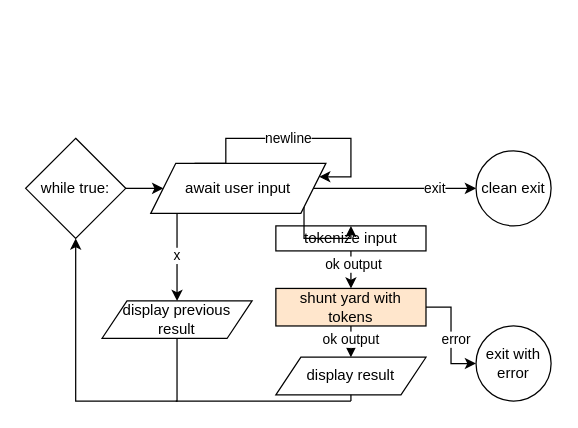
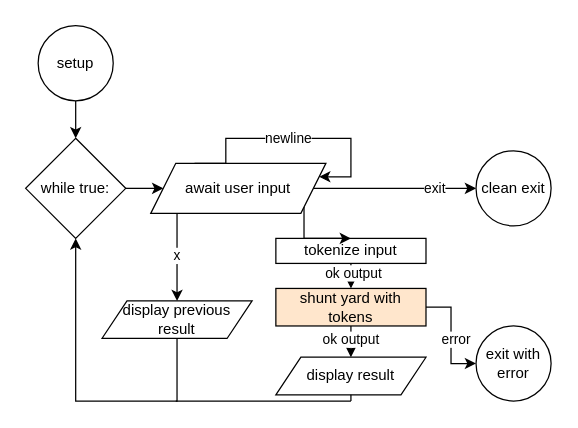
  <mxCell id="0" />
  <mxCell id="1" parent="0" />
  <mxCell id="2" style="edgeStyle=orthogonalEdgeStyle;rounded=0;orthogonalLoop=1;jettySize=auto;html=1;exitX=1;exitY=0.5;exitDx=0;exitDy=0;entryX=0;entryY=0.5;entryDx=0;entryDy=0;" edge="1" parent="1" source="3" target="20"><mxGeometry relative="1" as="geometry" /></mxCell>
  <mxCell id="3" value="while true:" style="rhombus;whiteSpace=wrap;html=1;" vertex="1" parent="1"><mxGeometry x="20" y="110" width="80" height="80" as="geometry" /></mxCell>
+ <mxCell id="4" style="edgeStyle=orthogonalEdgeStyle;rounded=0;orthogonalLoop=1;jettySize=auto;html=1;exitX=0.5;exitY=1;exitDx=0;exitDy=0;entryX=0.5;entryY=0;entryDx=0;entryDy=0;" edge="1" parent="1" source="5" target="3"><mxGeometry relative="1" as="geometry" /></mxCell>
+ <mxCell id="5" value="setup" style="ellipse;whiteSpace=wrap;html=1;aspect=fixed;" vertex="1" parent="1"><mxGeometry x="30" y="20" width="60" height="60" as="geometry" /></mxCell>
  <mxCell id="6" style="edgeStyle=orthogonalEdgeStyle;rounded=0;orthogonalLoop=1;jettySize=auto;html=1;exitX=0.5;exitY=1;exitDx=0;exitDy=0;entryX=0.5;entryY=0;entryDx=0;entryDy=0;" edge="1" parent="1" source="8" target="13"><mxGeometry relative="1" as="geometry" /></mxCell>
  <mxCell id="7" value="ok output" style="edgeLabel;html=1;align=center;verticalAlign=middle;resizable=0;points=[];" vertex="1" connectable="0" parent="6"><mxGeometry x="-0.327" y="1" relative="1" as="geometry"><mxPoint as="offset" /></mxGeometry></mxCell>
- <mxCell id="8" value="tokenize input" style="rounded=0;whiteSpace=wrap;html=1;" vertex="1" parent="1"><mxGeometry x="220" y="180" width="120" height="20" as="geometry" /></mxCell>
+ <mxCell id="8" value="tokenize input" style="rounded=0;whiteSpace=wrap;html=1;" vertex="1" parent="1"><mxGeometry x="220" y="190" width="120" height="20" as="geometry" /></mxCell>
  <mxCell id="9" style="edgeStyle=orthogonalEdgeStyle;rounded=0;orthogonalLoop=1;jettySize=auto;html=1;exitX=0.5;exitY=1;exitDx=0;exitDy=0;entryX=0.5;entryY=0;entryDx=0;entryDy=0;" edge="1" parent="1" source="13" target="14"><mxGeometry relative="1" as="geometry" /></mxCell>
  <mxCell id="10" value="ok output" style="edgeLabel;html=1;align=center;verticalAlign=middle;resizable=0;points=[];" vertex="1" connectable="0" parent="9"><mxGeometry x="-0.178" y="-1" relative="1" as="geometry"><mxPoint as="offset" /></mxGeometry></mxCell>
  <mxCell id="11" style="edgeStyle=orthogonalEdgeStyle;rounded=0;orthogonalLoop=1;jettySize=auto;html=1;exitX=1;exitY=0.5;exitDx=0;exitDy=0;entryX=0;entryY=0.5;entryDx=0;entryDy=0;" edge="1" parent="1" source="13" target="28"><mxGeometry relative="1" as="geometry" /></mxCell>
  <mxCell id="12" value="error" style="edgeLabel;html=1;align=center;verticalAlign=middle;resizable=0;points=[];" vertex="1" connectable="0" parent="11"><mxGeometry x="-0.372" y="3" relative="1" as="geometry"><mxPoint y="18.14" as="offset" /></mxGeometry></mxCell>
  <mxCell id="13" value="shunt yard with tokens" style="rounded=0;whiteSpace=wrap;html=1;fillColor=#ffe6cc;" vertex="1" parent="1"><mxGeometry x="220" y="230" width="120" height="30" as="geometry" /></mxCell>
  <mxCell id="14" value="display result" style="shape=parallelogram;perimeter=parallelogramPerimeter;whiteSpace=wrap;html=1;fixedSize=1;" vertex="1" parent="1"><mxGeometry x="220" y="285" width="120" height="30" as="geometry" /></mxCell>
  <mxCell id="15" style="edgeStyle=orthogonalEdgeStyle;rounded=0;orthogonalLoop=1;jettySize=auto;html=1;exitX=0.25;exitY=1;exitDx=0;exitDy=0;entryX=0.5;entryY=0;entryDx=0;entryDy=0;" edge="1" parent="1" source="20" target="24"><mxGeometry relative="1" as="geometry"><Array as="points"><mxPoint x="141" y="170" /></Array></mxGeometry></mxCell>
  <mxCell id="16" value="x" style="edgeLabel;html=1;align=center;verticalAlign=middle;resizable=0;points=[];" vertex="1" connectable="0" parent="15"><mxGeometry x="0.127" y="-1" relative="1" as="geometry"><mxPoint as="offset" /></mxGeometry></mxCell>
  <mxCell id="17" style="edgeStyle=orthogonalEdgeStyle;rounded=0;orthogonalLoop=1;jettySize=auto;html=1;exitX=1;exitY=1;exitDx=0;exitDy=0;entryX=0.5;entryY=0;entryDx=0;entryDy=0;" edge="1" parent="1" source="20" target="8"><mxGeometry relative="1" as="geometry" /></mxCell>
  <mxCell id="18" style="edgeStyle=orthogonalEdgeStyle;rounded=0;orthogonalLoop=1;jettySize=auto;html=1;exitX=1;exitY=0.5;exitDx=0;exitDy=0;entryX=0;entryY=0.5;entryDx=0;entryDy=0;" edge="1" parent="1" source="20" target="27"><mxGeometry relative="1" as="geometry"><mxPoint x="370" y="87.5" as="targetPoint" /><Array as="points"><mxPoint x="350" y="150" /></Array></mxGeometry></mxCell>
  <mxCell id="19" value="exit" style="edgeLabel;html=1;align=center;verticalAlign=middle;resizable=0;points=[];" vertex="1" connectable="0" parent="18"><mxGeometry x="0.47" y="1" relative="1" as="geometry"><mxPoint as="offset" /></mxGeometry></mxCell>
  <mxCell id="20" value="await user input" style="shape=parallelogram;perimeter=parallelogramPerimeter;whiteSpace=wrap;html=1;fixedSize=1;" vertex="1" parent="1"><mxGeometry x="120" y="130" width="140" height="40" as="geometry" /></mxCell>
  <mxCell id="21" style="edgeStyle=orthogonalEdgeStyle;rounded=0;orthogonalLoop=1;jettySize=auto;html=1;exitX=0.25;exitY=0;exitDx=0;exitDy=0;entryX=1;entryY=0.25;entryDx=0;entryDy=0;" edge="1" parent="1" source="20" target="20"><mxGeometry relative="1" as="geometry"><Array as="points"><mxPoint x="180" y="130" /><mxPoint x="180" y="110" /><mxPoint x="280" y="110" /><mxPoint x="280" y="141" /></Array></mxGeometry></mxCell>
  <mxCell id="22" value="newline" style="edgeLabel;html=1;align=center;verticalAlign=middle;resizable=0;points=[];" vertex="1" connectable="0" parent="21"><mxGeometry x="-0.064" y="1" relative="1" as="geometry"><mxPoint as="offset" /></mxGeometry></mxCell>
  <mxCell id="23" style="edgeStyle=orthogonalEdgeStyle;rounded=0;orthogonalLoop=1;jettySize=auto;html=1;exitX=0.5;exitY=1;exitDx=0;exitDy=0;" edge="1" parent="1" source="24" target="3"><mxGeometry relative="1" as="geometry"><Array as="points"><mxPoint x="141" y="320" /><mxPoint x="60" y="320" /></Array></mxGeometry></mxCell>
  <mxCell id="24" value="display previous result" style="shape=parallelogram;perimeter=parallelogramPerimeter;whiteSpace=wrap;html=1;fixedSize=1;" vertex="1" parent="1"><mxGeometry x="81" y="240" width="120" height="30" as="geometry" /></mxCell>
  <mxCell id="25" value="" style="endArrow=none;html=1;" edge="1" parent="1"><mxGeometry width="50" height="50" relative="1" as="geometry"><mxPoint x="140" y="320" as="sourcePoint" /><mxPoint x="280" y="320" as="targetPoint" /></mxGeometry></mxCell>
  <mxCell id="26" value="" style="endArrow=none;html=1;entryX=0.5;entryY=1;entryDx=0;entryDy=0;" edge="1" parent="1" target="14"><mxGeometry width="50" height="50" relative="1" as="geometry"><mxPoint x="280" y="320" as="sourcePoint" /><mxPoint x="360" y="290" as="targetPoint" /></mxGeometry></mxCell>
  <mxCell id="27" value="clean exit" style="ellipse;whiteSpace=wrap;html=1;aspect=fixed;" vertex="1" parent="1"><mxGeometry x="380" y="120" width="60" height="60" as="geometry" /></mxCell>
  <mxCell id="28" value="exit with&lt;br&gt;error" style="ellipse;whiteSpace=wrap;html=1;aspect=fixed;" vertex="1" parent="1"><mxGeometry x="380" y="260" width="60" height="60" as="geometry" /></mxCell>
